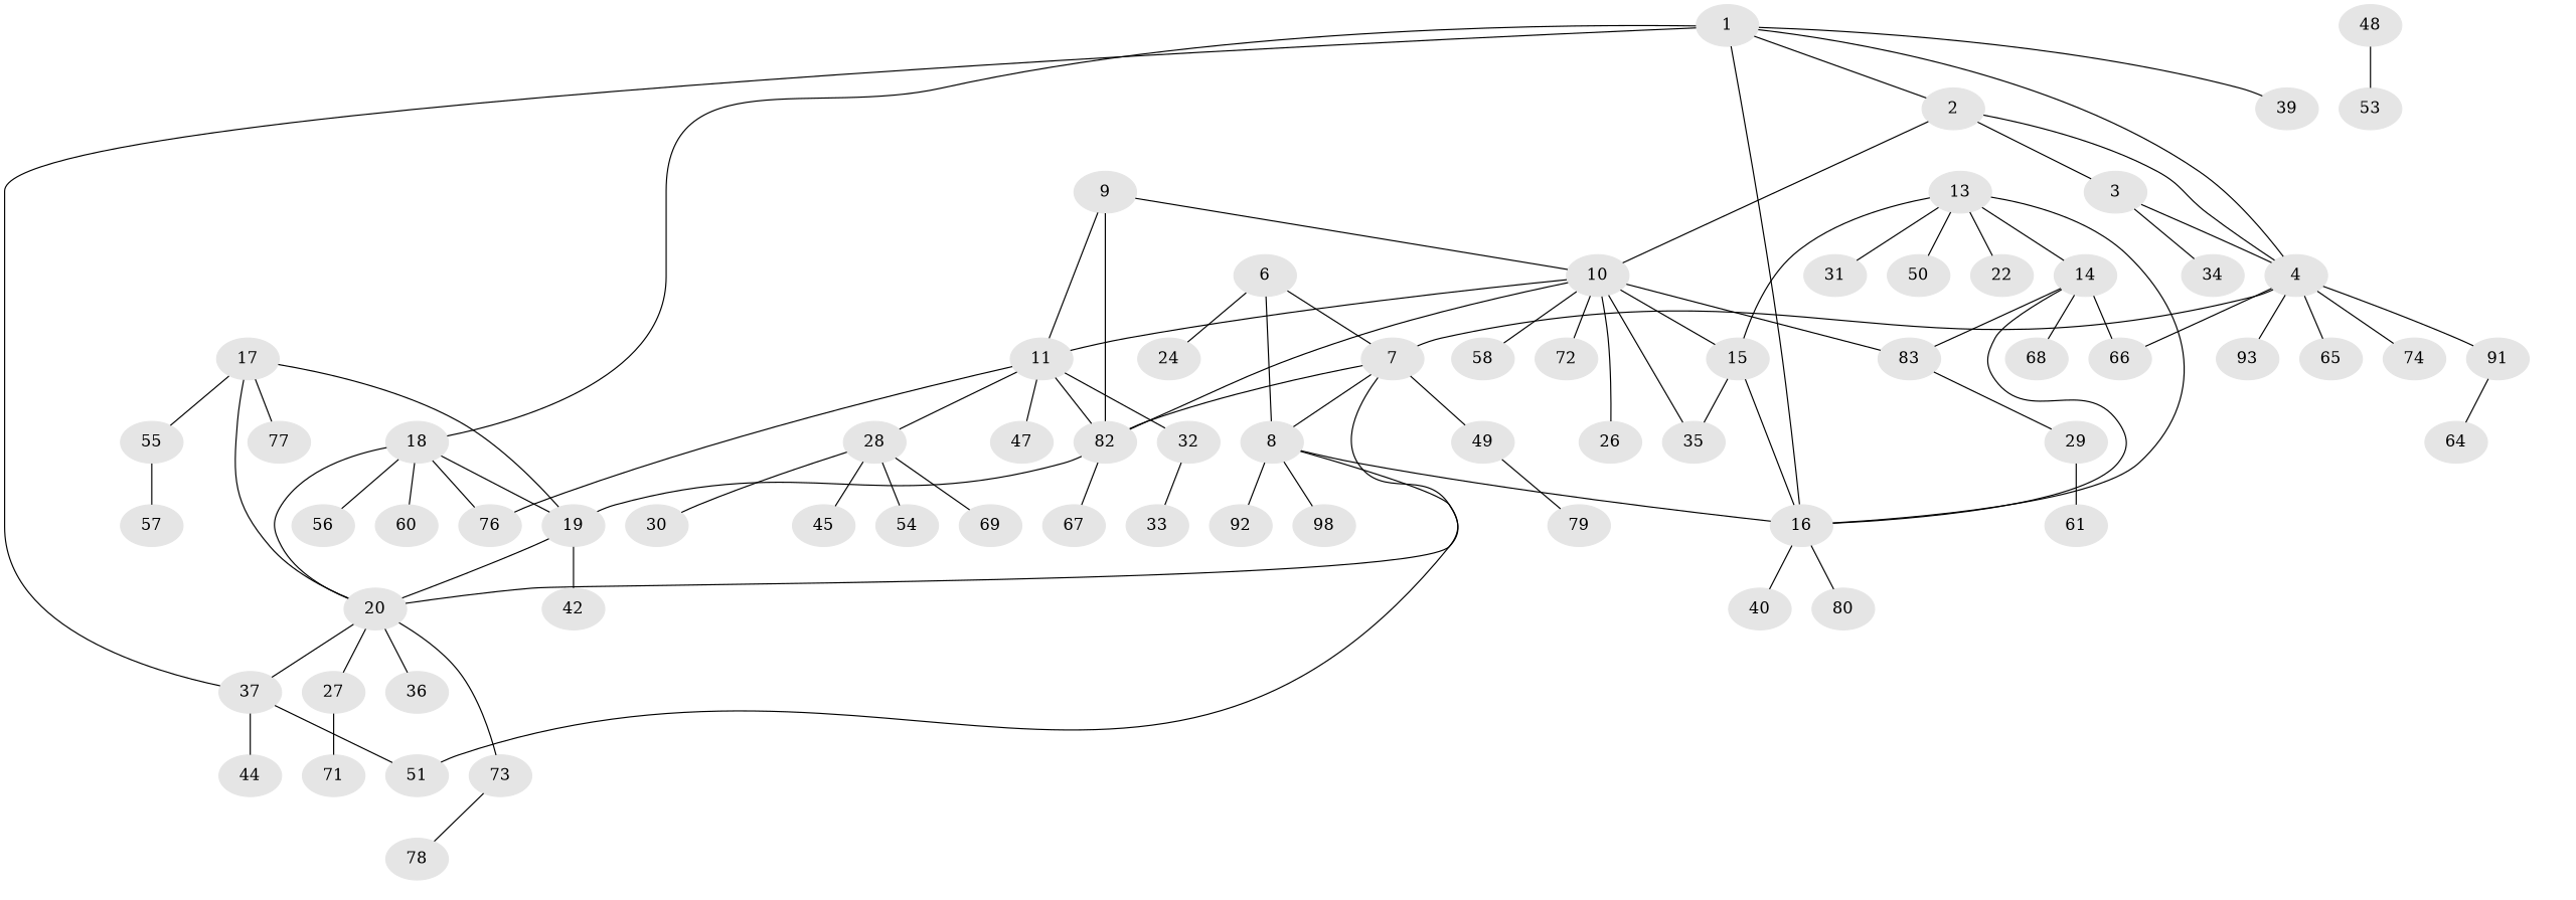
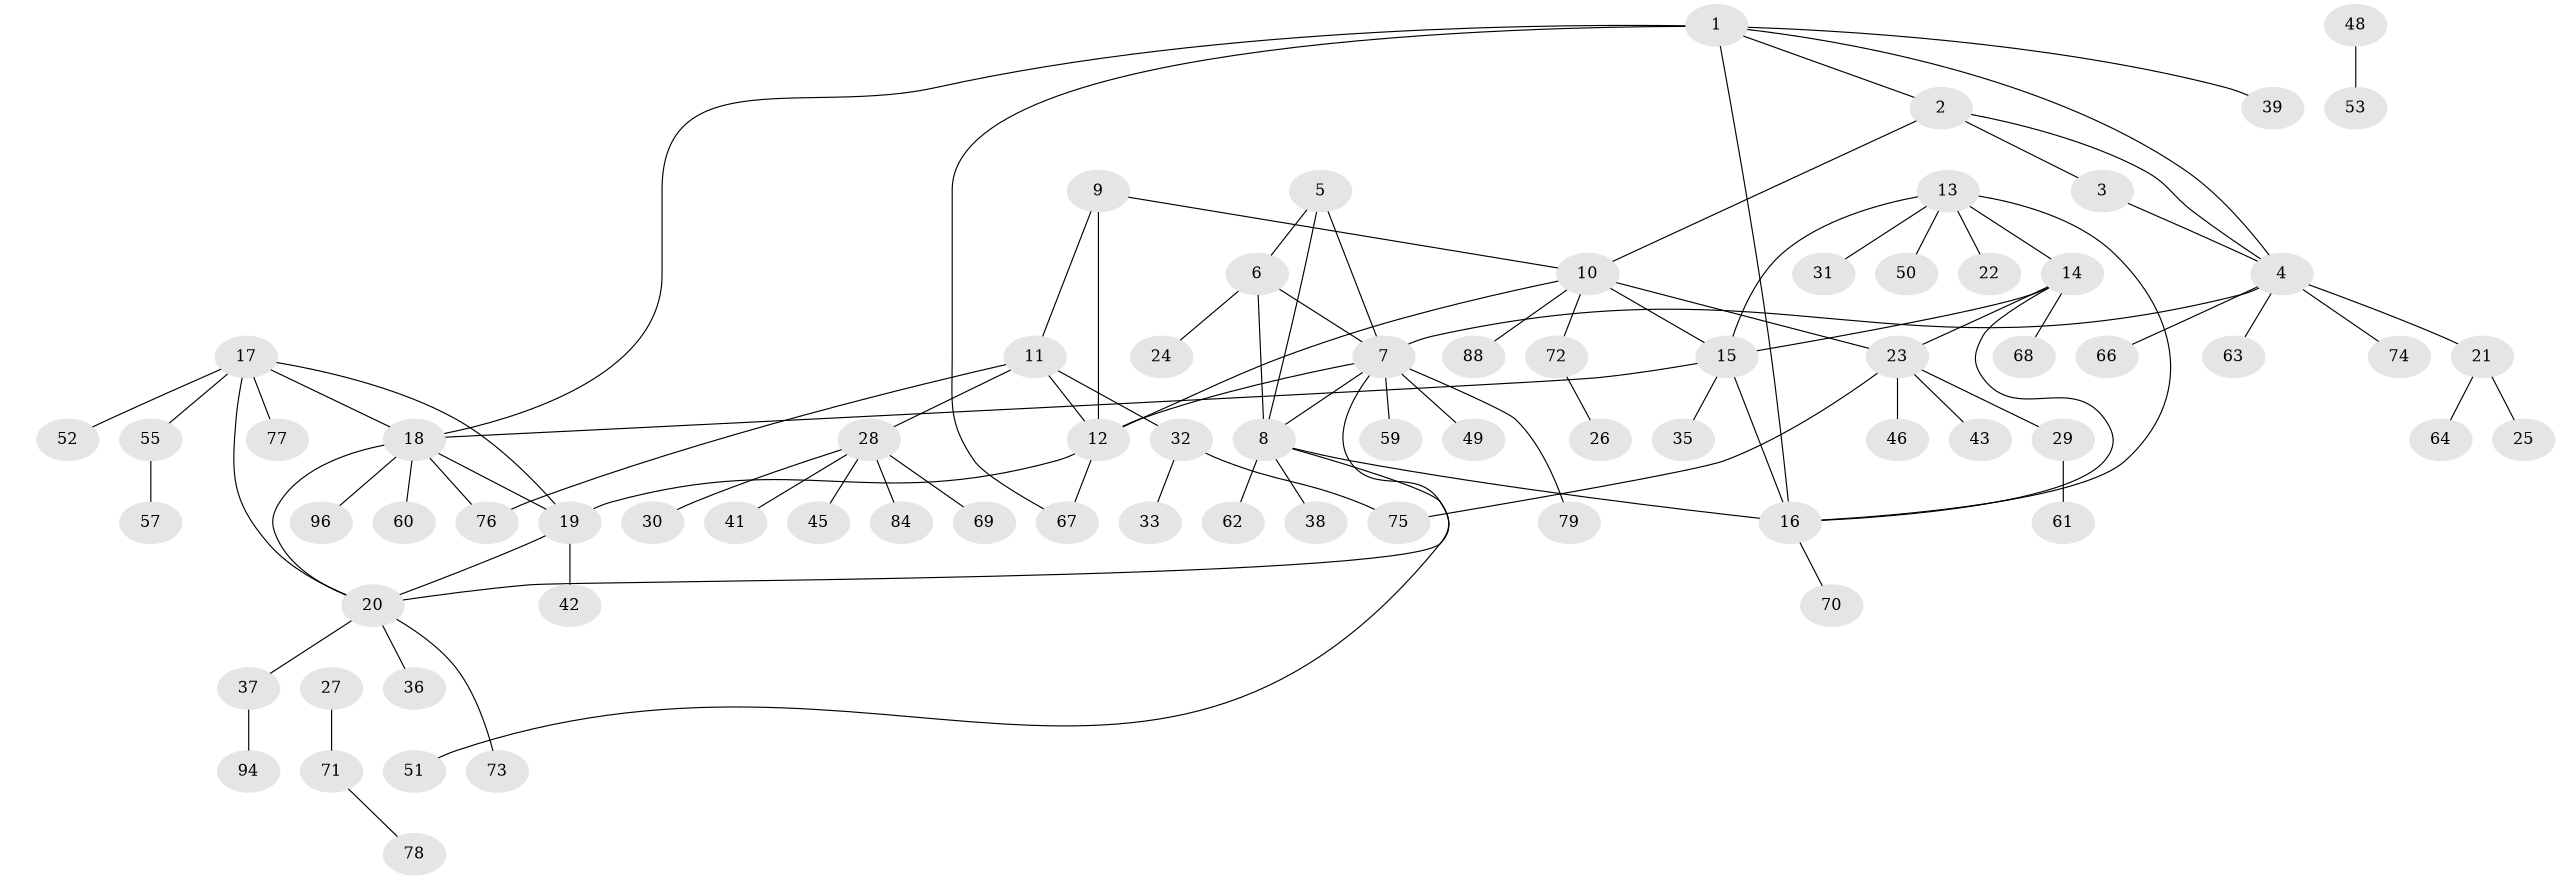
  graph {
    node [color=gray90 style=filled]
    1
    2
    4
    16
    18
    37
    39
    3
    10
-   34
    7
-   21 [label=91]
-   63 [label=93]
-   65
+   21
+   63
    66
    74
-   40
-   70 [label=80]
+   70
    20
    76
    19
-   56
+   56 [label=96]
    60
    51
-   44
-   12 [label=82]
+   44 [label=94]
+   12
    11
    15
-   23 [label=83]
+   23
    26
    35
-   58
+   58 [label=88]
    72
    8
    49
+   59
    79
+   25
    64
+   5
    6
    24
-   38 [label=98]
-   62 [label=92]
+   38
+   62
    67
    27
    36
    73
    9
    28
    32
-   47
    29
+   43
+   46
+   75
    48
    53
    30
+   41
    45
-   54
+   54 [label=84]
    69
    33
    42
    13
    14
    22
    31
    50
    68
    17
+   52
    55
    77
    57
    71
    78
    61
    1 -- 2
    1 -- 4
    1 -- 16
    1 -- 18
-   1 -- 37
+   1 -- 67
    1 -- 39
    2 -- 4
    2 -- 3
    2 -- 10
    4 -- 7
    4 -- 21
    4 -- 63
-   4 -- 65
    4 -- 66
    4 -- 74
-   16 -- 40
    16 -- 70
    18 -- 20
    18 -- 76
    18 -- 19
    18 -- 56
    18 -- 60
-   37 -- 51
    37 -- 44
    3 -- 4
-   3 -- 34
    10 -- 12
-   10 -- 11
    10 -- 15
    10 -- 23
-   10 -- 26
-   10 -- 35
+   72 -- 26
    10 -- 58
    10 -- 72
    7 -- 20
    7 -- 12
    7 -- 8
    7 -- 49
-   49 -- 79
+   7 -- 59
+   7 -- 79
+   21 -- 25
    21 -- 64
    20 -- 37
-   20 -- 27
    20 -- 36
    20 -- 73
    19 -- 20
    19 -- 42
    12 -- 19
    12 -- 67
    11 -- 76
    11 -- 12
    11 -- 28
    11 -- 32
-   11 -- 47
    15 -- 16
+   15 -- 18
    15 -- 35
    23 -- 29
+   23 -- 43
+   23 -- 46
+   23 -- 75
    8 -- 16
    8 -- 51
    8 -- 38
    8 -- 62
+   5 -- 7
+   5 -- 8
+   5 -- 6
    6 -- 7
    6 -- 8
    6 -- 24
    27 -- 71
-   73 -- 78
+   71 -- 78
    9 -- 10
    9 -- 12
    9 -- 11
    28 -- 30
+   28 -- 41
    28 -- 45
    28 -- 54
    28 -- 69
+   32 -- 75
    32 -- 33
    29 -- 61
    48 -- 53
    13 -- 16
    13 -- 15
    13 -- 14
    13 -- 22
    13 -- 31
    13 -- 50
    14 -- 16
-   14 -- 66
+   14 -- 15
    14 -- 23
    14 -- 68
+   17 -- 18
    17 -- 20
    17 -- 19
+   17 -- 52
    17 -- 55
    17 -- 77
    55 -- 57
  }
